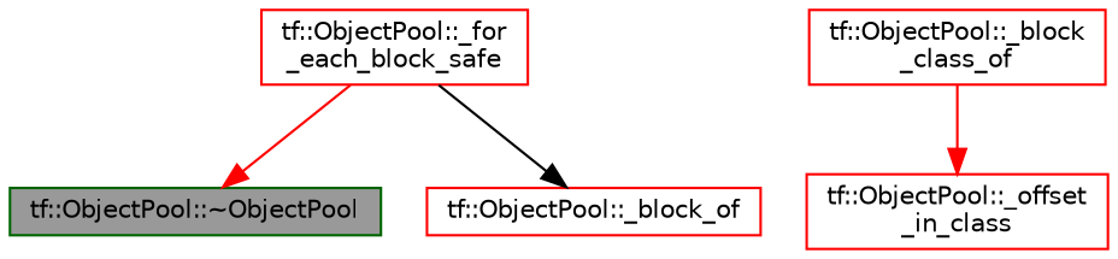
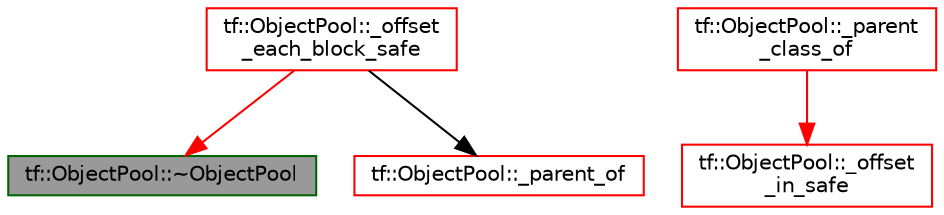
  digraph {
    rankdir=TB
    node [color=red fillcolor=white fontname=Helvetica fontsize=10 shape=box style=filled]
    edge [color=red fontname=Helvetica fontsize=10 labelfontname=Helvetica labelfontsize=10 style=solid]
    n1 [color=darkgreen fillcolor=grey60 fontcolor=black height=0.2 label="tf::ObjectPool::~ObjectPool" width=0.4]
-   n2 [height=0.2 label="tf::ObjectPool::_for\l_each_block_safe" width=0.4]
-   n3 [height=0.2 label="tf::ObjectPool::_block_of" width=0.4]
-   n4 [height=0.2 label="tf::ObjectPool::_block\l_class_of" width=0.4]
-   n5 [height=0.2 label="tf::ObjectPool::_offset\l_in_class" width=0.4]
+   n2 [height=0.2 label="tf::ObjectPool::_offset\l_each_block_safe" width=0.4]
+   n3 [height=0.2 label="tf::ObjectPool::_parent_of" width=0.4]
+   n4 [height=0.2 label="tf::ObjectPool::_parent\l_class_of" width=0.4]
+   n5 [height=0.2 label="tf::ObjectPool::_offset\l_in_safe" width=0.4]
    n2 -> n1
    n2 -> n3 [color=black]
    n4 -> n5
  }
